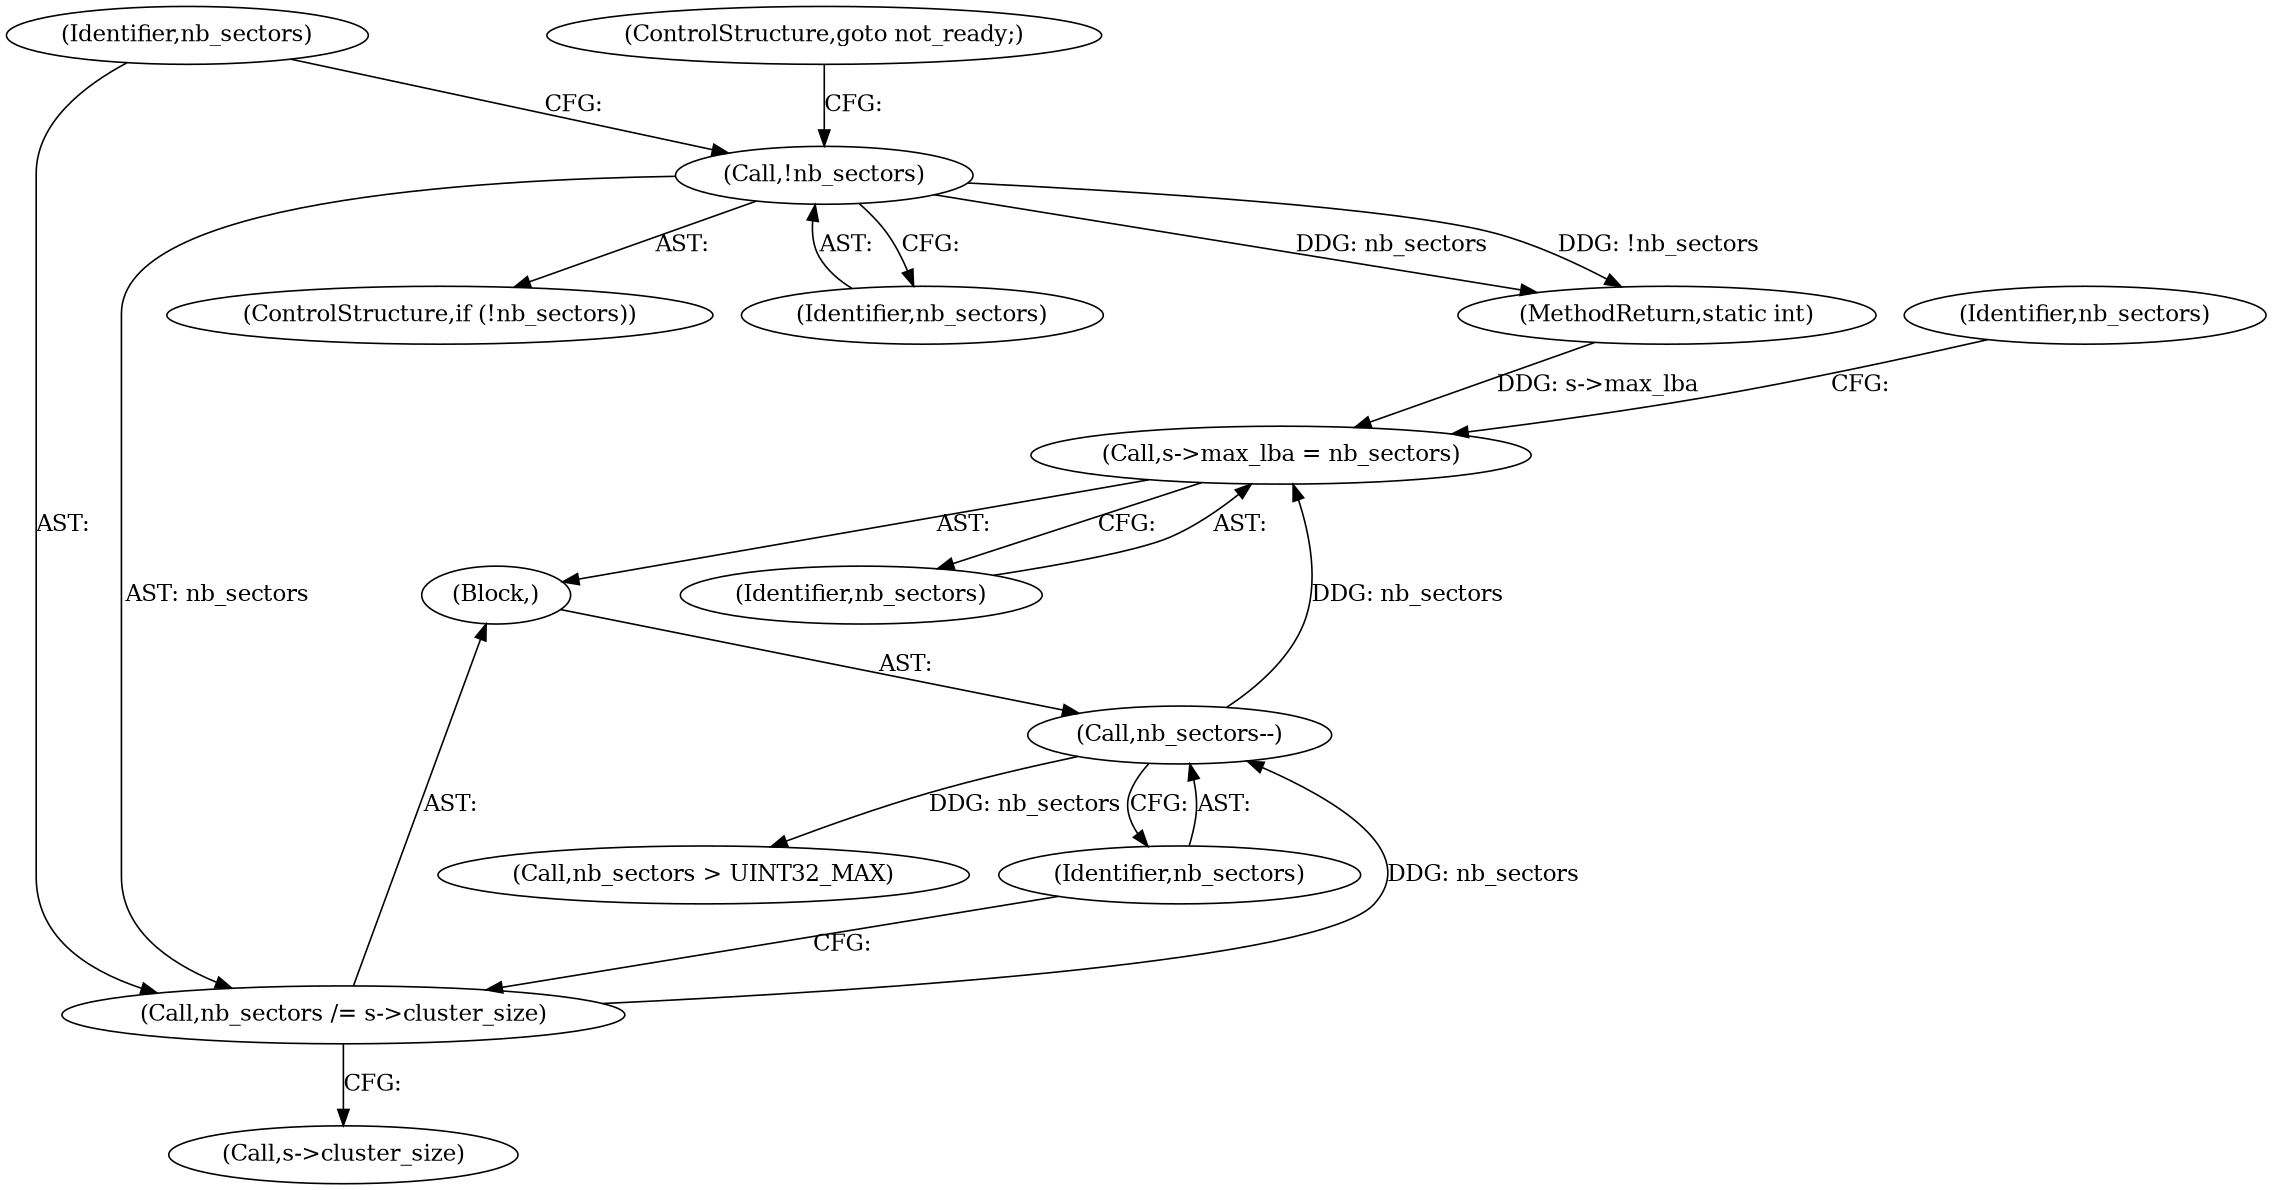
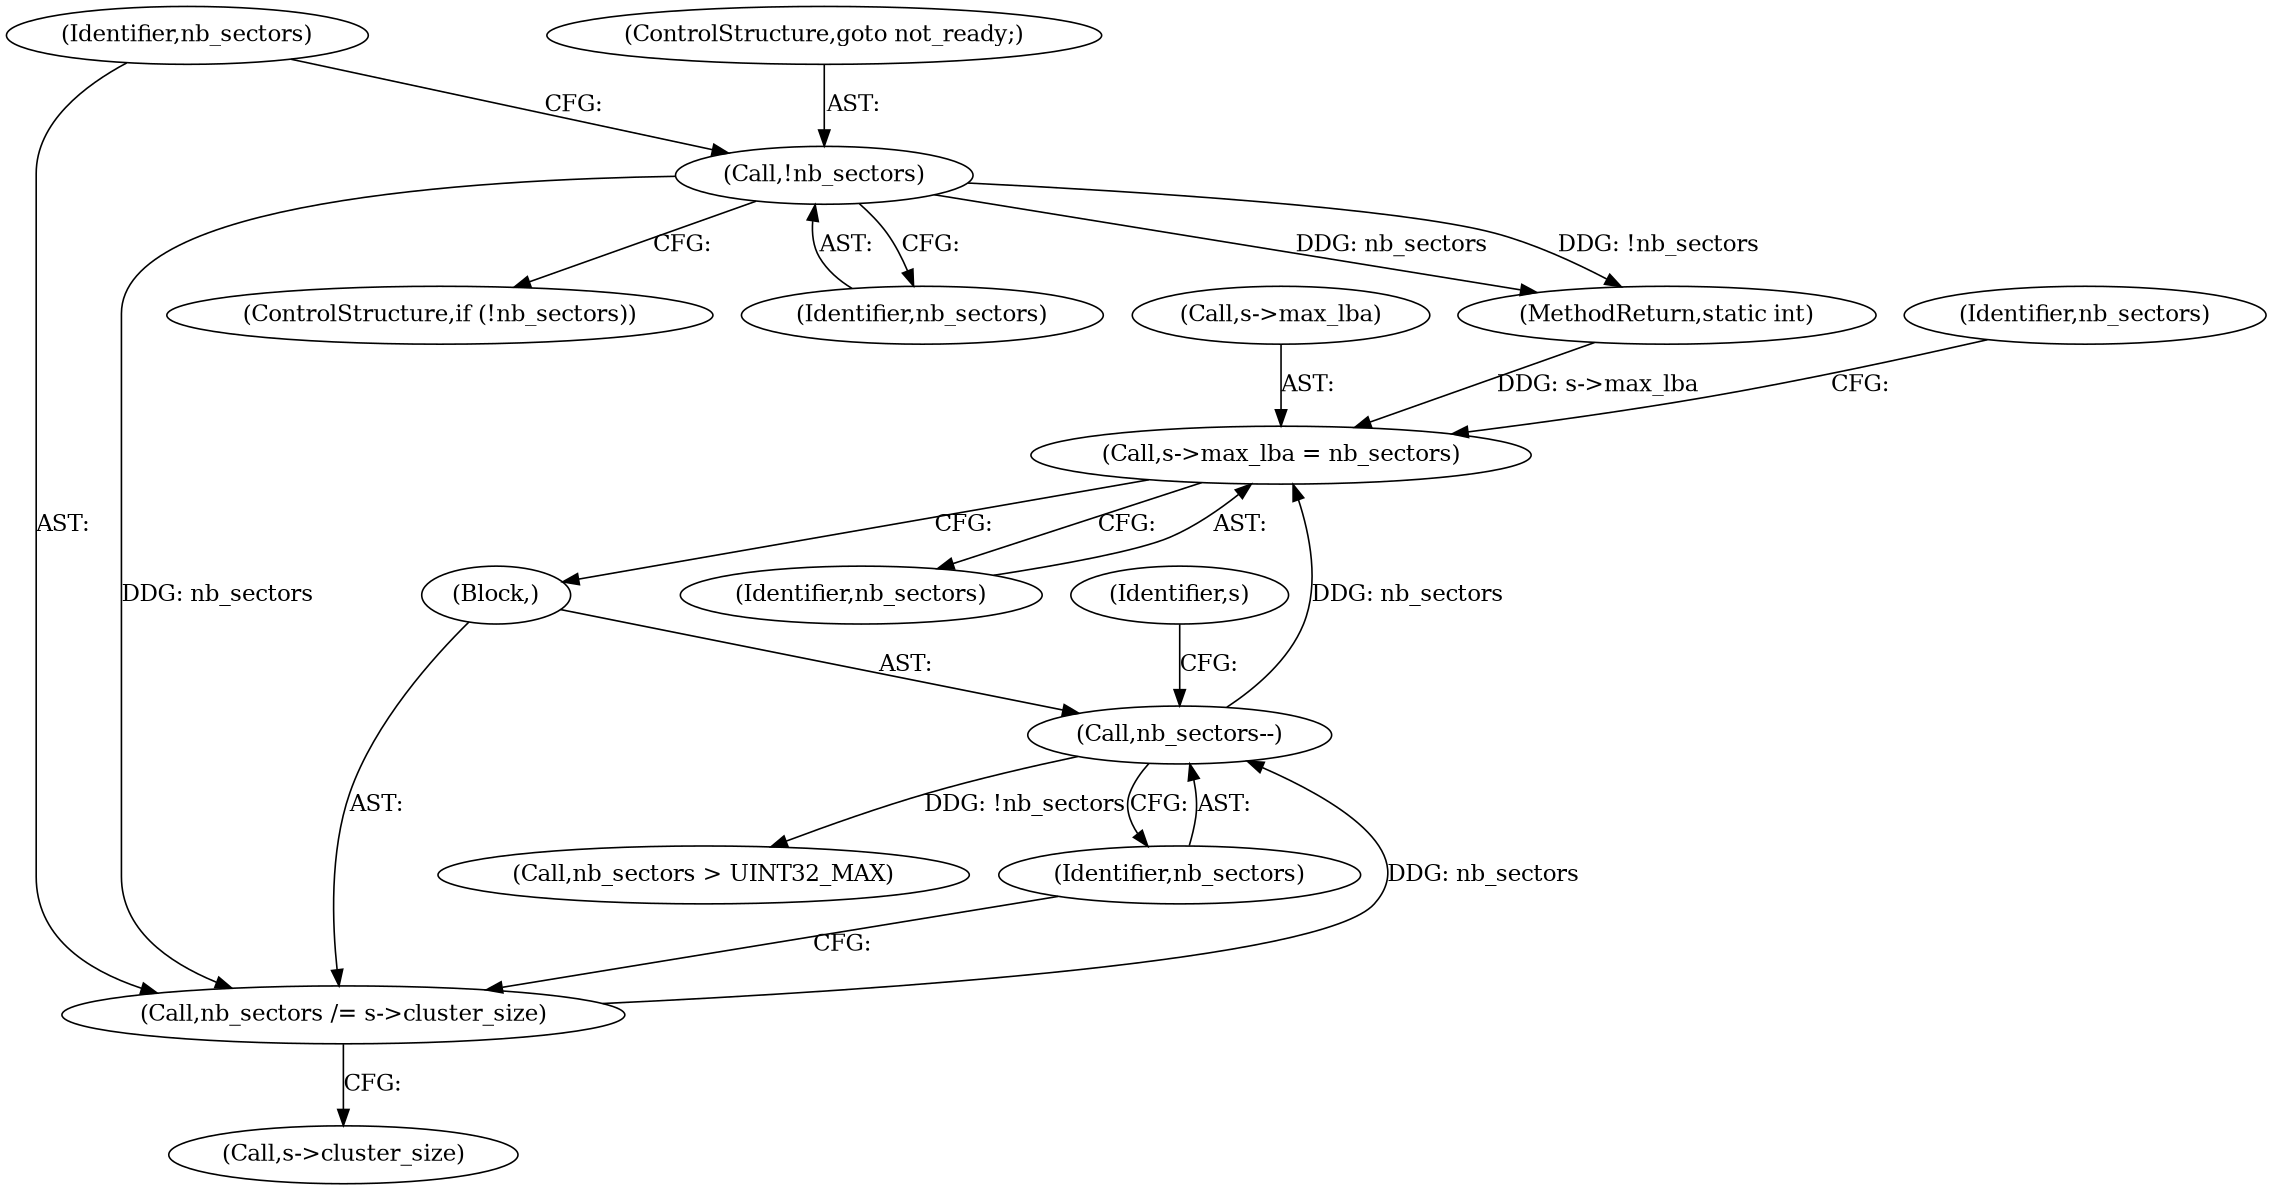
  digraph {
    n1 [label="(Call,s->max_lba = nb_sectors)"]
    n2 [label="(Block,)"]
    n3 [label="(Identifier,nb_sectors)"]
    n4 [label="(Call,nb_sectors--)"]
    n5 [label="(MethodReturn,static int)"]
    n6 [label="(Call,nb_sectors > UINT32_MAX)"]
    n7 [label="(Identifier,nb_sectors)"]
    n8 [label="(Call,nb_sectors /= s->cluster_size)"]
    n9 [label="(Call,s->cluster_size)"]
    n10 [label="(Call,!nb_sectors)"]
    n11 [label="(ControlStructure,if (!nb_sectors))"]
    n12 [label="(Identifier,nb_sectors)"]
    n13 [label="(ControlStructure,goto not_ready;)"]
    n14 [label="(Identifier,nb_sectors)"]
+   n15 [label="(Identifier,s)"]
+   n16 [label="(Call,s->max_lba)"]
    n17 [label="(Identifier,nb_sectors)"]
-   n1 -> n2 [label="AST: "]
+   n1 -> n2 [label="CFG: "]
    n1 -> n3 [label="CFG: "]
    n2 -> n4 [label="AST: "]
    n3 -> n1 [label="AST: "]
    n4 -> n1 [label="DDG: nb_sectors"]
-   n4 -> n6 [label="DDG: nb_sectors"]
+   n4 -> n6 [label="DDG: !nb_sectors"]
    n4 -> n7 [label="CFG: "]
    n5 -> n1 [label="DDG: s->max_lba"]
    n7 -> n4 [label="AST: "]
    n7 -> n8 [label="CFG: "]
-   n8 -> n2 [label="AST: "]
+   n2 -> n8 [label="AST: "]
    n8 -> n4 [label="DDG: nb_sectors"]
    n8 -> n9 [label="CFG: "]
    n10 -> n5 [label="DDG: nb_sectors"]
    n10 -> n5 [label="DDG: !nb_sectors"]
-   n10 -> n8 [label="AST: nb_sectors"]
-   n10 -> n11 [label="AST: "]
+   n10 -> n8 [label="DDG: nb_sectors"]
+   n10 -> n11 [label="CFG: "]
    n10 -> n12 [label="CFG: "]
    n12 -> n10 [label="AST: "]
-   n13 -> n10 [label="CFG: "]
+   n13 -> n10 [label="AST: "]
    n14 -> n1 [label="CFG: "]
+   n15 -> n4 [label="CFG: "]
+   n16 -> n1 [label="AST: "]
    n17 -> n8 [label="AST: "]
    n17 -> n10 [label="CFG: "]
  }
